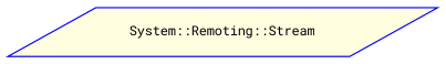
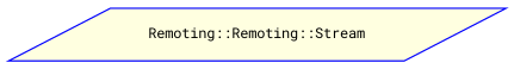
  digraph {
    rankdir=LR
    fontname="Roboto Mono"
-   n1 [color=blue fillcolor=lightyellow fontname="Roboto Mono" fontsize=10 height=0.2 label="System::Remoting::Stream" shape=parallelogram style=filled width=0.4]
+   n1 [color=blue fillcolor=lightyellow fontname="Roboto Mono" fontsize=10 height=0.2 label="Remoting::Remoting::Stream" shape=parallelogram style=filled width=0.4]
  }
